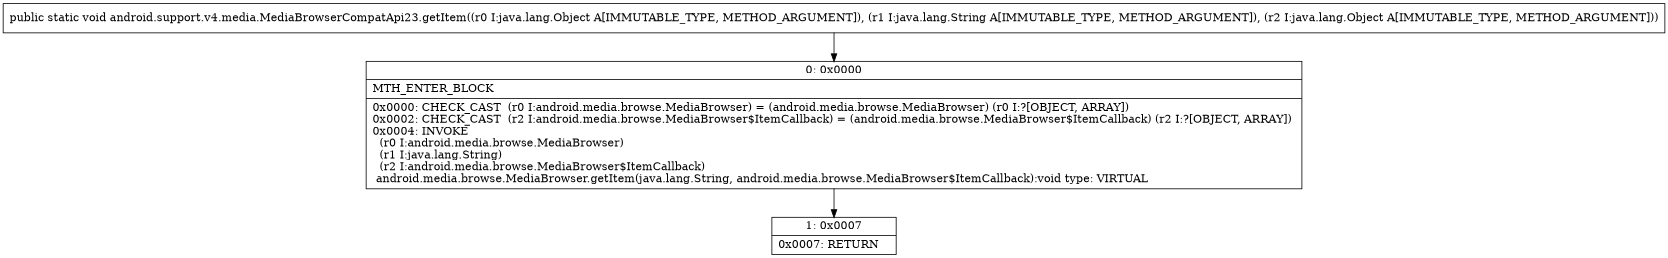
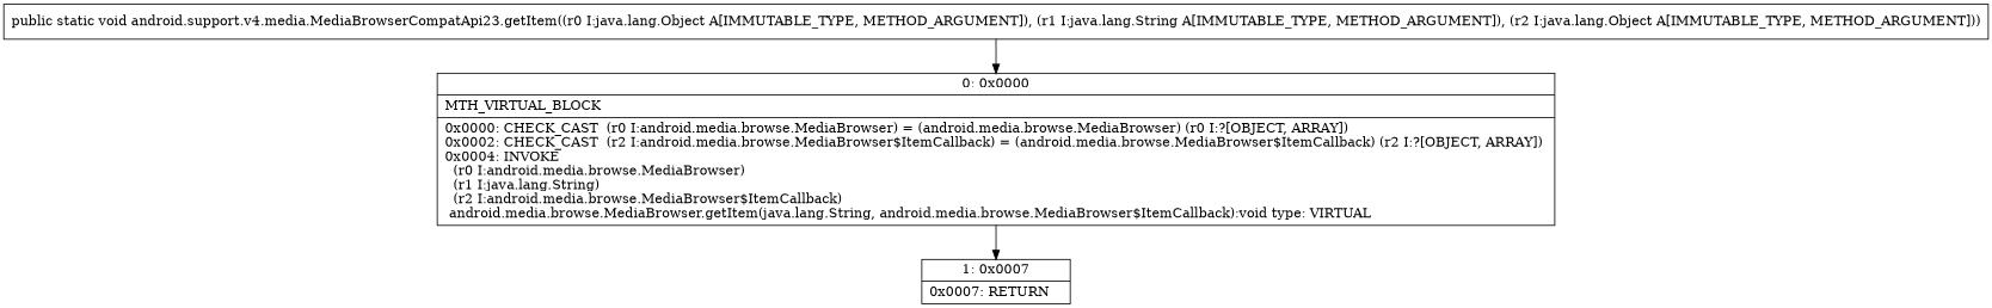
  digraph {
    node [shape=record]
-   n1 [label="{0\:\ 0x0000|MTH_ENTER_BLOCK\l|0x0000: CHECK_CAST  (r0 I:android.media.browse.MediaBrowser) = (android.media.browse.MediaBrowser) (r0 I:?[OBJECT, ARRAY]) \l0x0002: CHECK_CAST  (r2 I:android.media.browse.MediaBrowser$ItemCallback) = (android.media.browse.MediaBrowser$ItemCallback) (r2 I:?[OBJECT, ARRAY]) \l0x0004: INVOKE  \l  (r0 I:android.media.browse.MediaBrowser)\l  (r1 I:java.lang.String)\l  (r2 I:android.media.browse.MediaBrowser$ItemCallback)\l android.media.browse.MediaBrowser.getItem(java.lang.String, android.media.browse.MediaBrowser$ItemCallback):void type: VIRTUAL \l}"]
+   n1 [label="{0\:\ 0x0000|MTH_VIRTUAL_BLOCK\l|0x0000: CHECK_CAST  (r0 I:android.media.browse.MediaBrowser) = (android.media.browse.MediaBrowser) (r0 I:?[OBJECT, ARRAY]) \l0x0002: CHECK_CAST  (r2 I:android.media.browse.MediaBrowser$ItemCallback) = (android.media.browse.MediaBrowser$ItemCallback) (r2 I:?[OBJECT, ARRAY]) \l0x0004: INVOKE  \l  (r0 I:android.media.browse.MediaBrowser)\l  (r1 I:java.lang.String)\l  (r2 I:android.media.browse.MediaBrowser$ItemCallback)\l android.media.browse.MediaBrowser.getItem(java.lang.String, android.media.browse.MediaBrowser$ItemCallback):void type: VIRTUAL \l}"]
    n2 [label="{1\:\ 0x0007|0x0007: RETURN   \l}"]
    n3 [label="{public static void android.support.v4.media.MediaBrowserCompatApi23.getItem((r0 I:java.lang.Object A[IMMUTABLE_TYPE, METHOD_ARGUMENT]), (r1 I:java.lang.String A[IMMUTABLE_TYPE, METHOD_ARGUMENT]), (r2 I:java.lang.Object A[IMMUTABLE_TYPE, METHOD_ARGUMENT])) }"]
    n1 -> n2
    n3 -> n1
  }
